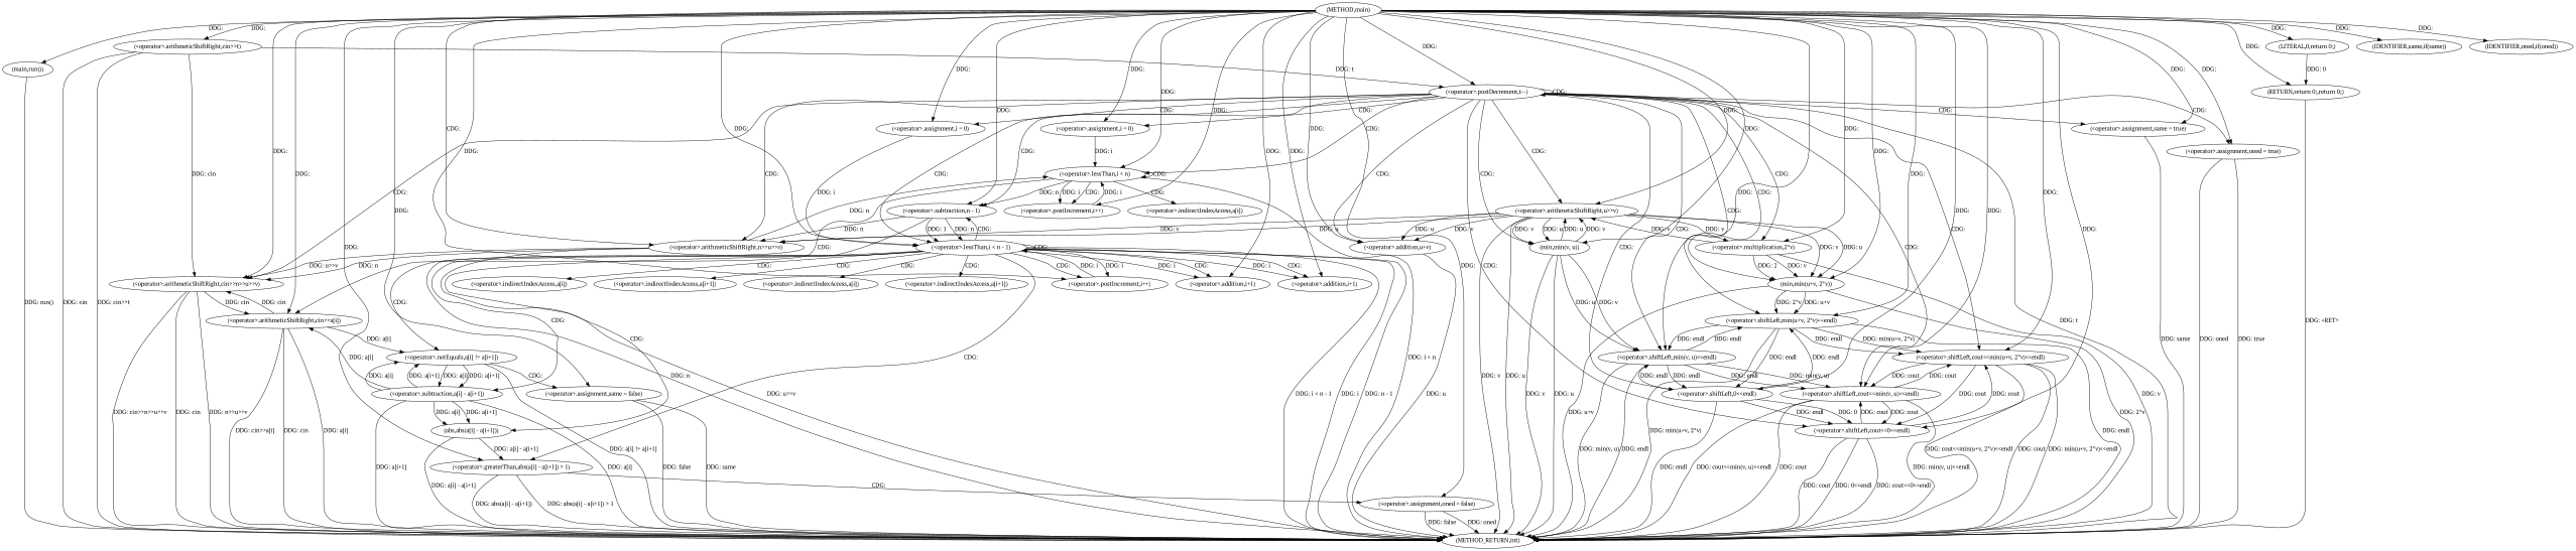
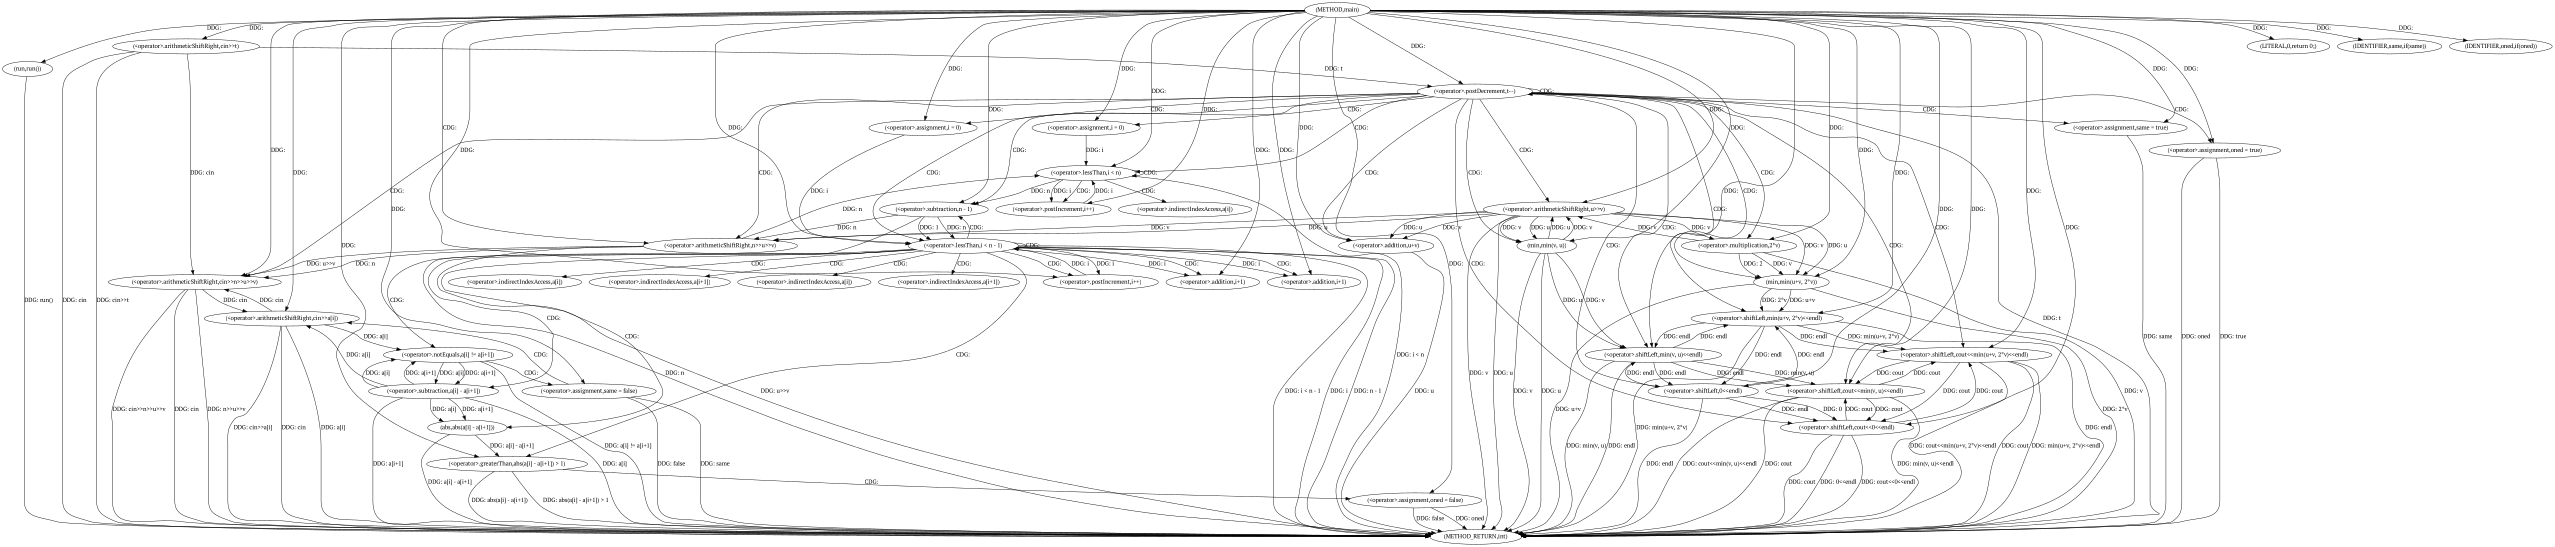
  digraph {
    fontname="PT Serif"
    node [fontname="PT Serif"]
    edge [fontname="PT Serif"]
    n1 [label="(METHOD,main)"]
-   n2 [label="(main,run())"]
+   n2 [label="(run,run())"]
    n3 [label="(<operator>.arithmeticShiftRight,cin>>t)"]
-   n4 [label="(RETURN,return 0;,return 0;)"]
    n5 [label="(<operator>.postDecrement,t--)"]
    n6 [label="(LITERAL,0,return 0;)"]
    n7 [label="(<operator>.arithmeticShiftRight,cin>>n>>u>>v)"]
    n8 [label="(<operator>.assignment,same = true)"]
    n9 [label="(<operator>.assignment,oned = true)"]
    n10 [label="(<operator>.assignment,i = 0)"]
    n11 [label="(<operator>.lessThan,i < n)"]
    n12 [label="(<operator>.postIncrement,i++)"]
    n13 [label="(<operator>.assignment,i = 0)"]
    n14 [label="(<operator>.lessThan,i < n - 1)"]
    n15 [label="(<operator>.postIncrement,i++)"]
    n16 [label="(IDENTIFIER,same,if(same))"]
    n17 [label="(<operator>.arithmeticShiftRight,n>>u>>v)"]
    n18 [label="(<operator>.arithmeticShiftRight,cin>>a[i])"]
    n19 [label="(<operator>.shiftLeft,cout<<min(u+v, 2*v)<<endl)"]
    n20 [label="(<operator>.arithmeticShiftRight,u>>v)"]
    n21 [label="(<operator>.subtraction,n - 1)"]
    n22 [label="(<operator>.greaterThan,abs(a[i] - a[i+1]) > 1)"]
    n23 [label="(IDENTIFIER,oned,if(oned))"]
    n24 [label="(<operator>.assignment,same = false)"]
    n25 [label="(<operator>.assignment,oned = false)"]
    n26 [label="(<operator>.shiftLeft,min(u+v, 2*v)<<endl)"]
    n27 [label="(<operator>.shiftLeft,cout<<min(v, u)<<endl)"]
    n28 [label="(min,min(u+v, 2*v))"]
    n29 [label="(<operator>.shiftLeft,cout<<0<<endl)"]
    n30 [label="(<operator>.addition,i+1)"]
    n31 [label="(<operator>.addition,u+v)"]
    n32 [label="(<operator>.multiplication,2*v)"]
    n33 [label="(<operator>.shiftLeft,min(v, u)<<endl)"]
    n34 [label="(min,min(v, u))"]
    n35 [label="(<operator>.shiftLeft,0<<endl)"]
    n36 [label="(<operator>.addition,i+1)"]
    n37 [label="(METHOD_RETURN,int)"]
    n38 [label="(<operator>.indirectIndexAccess,a[i])"]
    n39 [label="(<operator>.notEquals,a[i] != a[i+1])"]
    n40 [label="(abs,abs(a[i] - a[i+1]))"]
    n41 [label="(<operator>.subtraction,a[i] - a[i+1])"]
    n42 [label="(<operator>.indirectIndexAccess,a[i])"]
    n43 [label="(<operator>.indirectIndexAccess,a[i+1])"]
    n44 [label="(<operator>.indirectIndexAccess,a[i])"]
    n45 [label="(<operator>.indirectIndexAccess,a[i+1])"]
    n1 -> n2 [label="DDG: "]
    n1 -> n3 [label="DDG: "]
-   n1 -> n4 [label="DDG: "]
    n1 -> n5 [label="DDG: "]
    n1 -> n6 [label="DDG: "]
    n1 -> n7 [label="DDG: "]
    n1 -> n8 [label="DDG: "]
    n1 -> n9 [label="DDG: "]
    n1 -> n10 [label="DDG: "]
    n1 -> n11 [label="DDG: "]
    n1 -> n12 [label="DDG: "]
    n1 -> n13 [label="DDG: "]
    n1 -> n14 [label="DDG: "]
    n1 -> n15 [label="DDG: "]
    n1 -> n16 [label="DDG: "]
    n1 -> n17 [label="CDG: "]
    n1 -> n18 [label="DDG: "]
    n1 -> n19 [label="DDG: "]
    n1 -> n20 [label="DDG: "]
    n1 -> n21 [label="DDG: "]
    n1 -> n22 [label="DDG: "]
    n1 -> n23 [label="DDG: "]
    n1 -> n24 [label="DDG: "]
    n1 -> n25 [label="DDG: "]
    n1 -> n26 [label="DDG: "]
    n1 -> n27 [label="DDG: "]
    n1 -> n28 [label="DDG: "]
    n1 -> n29 [label="DDG: "]
    n1 -> n30 [label="DDG: "]
    n1 -> n31 [label="DDG: "]
    n1 -> n32 [label="DDG: "]
    n1 -> n33 [label="DDG: "]
    n1 -> n34 [label="DDG: "]
    n1 -> n35 [label="DDG: "]
    n1 -> n36 [label="DDG: "]
    n2 -> n37 [label="DDG: run()"]
    n3 -> n5 [label="DDG: t"]
    n3 -> n7 [label="DDG: cin"]
    n3 -> n37 [label="DDG: cin"]
    n3 -> n37 [label="DDG: cin>>t"]
-   n4 -> n37 [label="DDG: <RET>"]
    n5 -> n5 [label="CDG: "]
    n5 -> n7 [label="CDG: "]
    n5 -> n8 [label="CDG: "]
    n5 -> n9 [label="CDG: "]
    n5 -> n10 [label="CDG: "]
    n5 -> n11 [label="CDG: "]
    n5 -> n13 [label="CDG: "]
    n5 -> n14 [label="CDG: "]
    n5 -> n17 [label="CDG: "]
    n5 -> n19 [label="CDG: "]
    n5 -> n20 [label="CDG: "]
    n5 -> n21 [label="CDG: "]
    n5 -> n26 [label="CDG: "]
    n5 -> n27 [label="CDG: "]
    n5 -> n28 [label="CDG: "]
    n5 -> n29 [label="CDG: "]
    n5 -> n31 [label="CDG: "]
    n5 -> n32 [label="CDG: "]
    n5 -> n33 [label="CDG: "]
    n5 -> n34 [label="CDG: "]
    n5 -> n35 [label="CDG: "]
    n5 -> n37 [label="DDG: t"]
-   n6 -> n4 [label="DDG: 0"]
    n7 -> n18 [label="DDG: cin"]
    n7 -> n37 [label="DDG: cin"]
    n7 -> n37 [label="DDG: n>>u>>v"]
    n7 -> n37 [label="DDG: cin>>n>>u>>v"]
    n8 -> n37 [label="DDG: same"]
    n9 -> n37 [label="DDG: oned"]
    n9 -> n37 [label="DDG: true"]
    n10 -> n11 [label="DDG: i"]
    n11 -> n11 [label="CDG: "]
    n11 -> n12 [label="DDG: i"]
    n11 -> n12 [label="CDG: "]
-   n11 -> n18 [label="CDG: "]
+   n24 -> n18 [label="CDG: "]
    n11 -> n21 [label="DDG: n"]
    n11 -> n37 [label="DDG: i < n"]
    n11 -> n38 [label="CDG: "]
    n12 -> n11 [label="DDG: i"]
    n13 -> n14 [label="DDG: i"]
    n14 -> n14 [label="CDG: "]
    n14 -> n15 [label="DDG: i"]
    n14 -> n15 [label="CDG: "]
    n14 -> n21 [label="CDG: "]
    n14 -> n22 [label="CDG: "]
    n14 -> n30 [label="DDG: i"]
    n14 -> n30 [label="CDG: "]
    n14 -> n36 [label="DDG: i"]
    n14 -> n36 [label="CDG: "]
    n14 -> n37 [label="DDG: i"]
    n14 -> n37 [label="DDG: n - 1"]
    n14 -> n37 [label="DDG: i < n - 1"]
    n14 -> n39 [label="CDG: "]
    n14 -> n40 [label="CDG: "]
    n14 -> n41 [label="CDG: "]
    n14 -> n42 [label="CDG: "]
    n14 -> n43 [label="CDG: "]
    n14 -> n44 [label="CDG: "]
    n14 -> n45 [label="CDG: "]
    n15 -> n14 [label="DDG: i"]
    n17 -> n7 [label="DDG: n"]
    n17 -> n7 [label="DDG: u>>v"]
    n17 -> n11 [label="DDG: n"]
    n17 -> n37 [label="DDG: u>>v"]
    n18 -> n7 [label="DDG: cin"]
    n18 -> n37 [label="DDG: cin"]
    n18 -> n37 [label="DDG: a[i]"]
    n18 -> n37 [label="DDG: cin>>a[i]"]
    n18 -> n39 [label="DDG: a[i]"]
    n19 -> n27 [label="DDG: cout"]
    n19 -> n29 [label="DDG: cout"]
    n19 -> n37 [label="DDG: cout"]
    n19 -> n37 [label="DDG: min(u+v, 2*v)<<endl"]
    n19 -> n37 [label="DDG: cout<<min(u+v, 2*v)<<endl"]
    n20 -> n17 [label="DDG: v"]
    n20 -> n17 [label="DDG: u"]
    n20 -> n28 [label="DDG: v"]
    n20 -> n28 [label="DDG: u"]
    n20 -> n31 [label="DDG: u"]
    n20 -> n31 [label="DDG: v"]
    n20 -> n32 [label="DDG: v"]
    n20 -> n34 [label="DDG: v"]
    n20 -> n34 [label="DDG: u"]
    n20 -> n37 [label="DDG: u"]
    n20 -> n37 [label="DDG: v"]
    n21 -> n14 [label="DDG: 1"]
    n21 -> n14 [label="DDG: n"]
    n21 -> n17 [label="DDG: n"]
    n21 -> n37 [label="DDG: n"]
    n22 -> n25 [label="CDG: "]
    n22 -> n37 [label="DDG: abs(a[i] - a[i+1])"]
    n22 -> n37 [label="DDG: abs(a[i] - a[i+1]) > 1"]
    n24 -> n37 [label="DDG: same"]
    n24 -> n37 [label="DDG: false"]
    n25 -> n37 [label="DDG: oned"]
    n25 -> n37 [label="DDG: false"]
    n26 -> n19 [label="DDG: min(u+v, 2*v)"]
    n26 -> n19 [label="DDG: endl"]
    n26 -> n33 [label="DDG: endl"]
    n26 -> n35 [label="DDG: endl"]
    n26 -> n37 [label="DDG: min(u+v, 2*v)"]
    n26 -> n37 [label="DDG: endl"]
    n27 -> n19 [label="DDG: cout"]
    n27 -> n29 [label="DDG: cout"]
    n27 -> n37 [label="DDG: cout"]
    n27 -> n37 [label="DDG: min(v, u)<<endl"]
    n27 -> n37 [label="DDG: cout<<min(v, u)<<endl"]
    n28 -> n26 [label="DDG: 2*v"]
    n28 -> n26 [label="DDG: u+v"]
    n28 -> n37 [label="DDG: u+v"]
    n28 -> n37 [label="DDG: 2*v"]
    n29 -> n19 [label="DDG: cout"]
    n29 -> n27 [label="DDG: cout"]
    n29 -> n37 [label="DDG: cout"]
    n29 -> n37 [label="DDG: 0<<endl"]
    n29 -> n37 [label="DDG: cout<<0<<endl"]
    n31 -> n37 [label="DDG: u"]
    n32 -> n20 [label="DDG: v"]
    n32 -> n28 [label="DDG: v"]
    n32 -> n28 [label="DDG: 2"]
    n32 -> n37 [label="DDG: v"]
    n33 -> n26 [label="DDG: endl"]
    n33 -> n27 [label="DDG: endl"]
    n33 -> n27 [label="DDG: min(v, u)"]
    n33 -> n35 [label="DDG: endl"]
    n33 -> n37 [label="DDG: min(v, u)"]
    n33 -> n37 [label="DDG: endl"]
    n34 -> n20 [label="DDG: u"]
    n34 -> n20 [label="DDG: v"]
    n34 -> n33 [label="DDG: v"]
    n34 -> n33 [label="DDG: u"]
    n34 -> n37 [label="DDG: v"]
    n34 -> n37 [label="DDG: u"]
    n35 -> n26 [label="DDG: endl"]
    n35 -> n29 [label="DDG: endl"]
    n35 -> n29 [label="DDG: 0"]
    n35 -> n33 [label="DDG: endl"]
    n35 -> n37 [label="DDG: endl"]
    n39 -> n24 [label="CDG: "]
    n39 -> n37 [label="DDG: a[i] != a[i+1]"]
    n39 -> n41 [label="DDG: a[i]"]
    n39 -> n41 [label="DDG: a[i+1]"]
    n40 -> n22 [label="DDG: a[i] - a[i+1]"]
    n40 -> n37 [label="DDG: a[i] - a[i+1]"]
    n41 -> n18 [label="DDG: a[i]"]
    n41 -> n37 [label="DDG: a[i]"]
    n41 -> n37 [label="DDG: a[i+1]"]
    n41 -> n39 [label="DDG: a[i]"]
    n41 -> n39 [label="DDG: a[i+1]"]
    n41 -> n40 [label="DDG: a[i+1]"]
    n41 -> n40 [label="DDG: a[i]"]
  }
